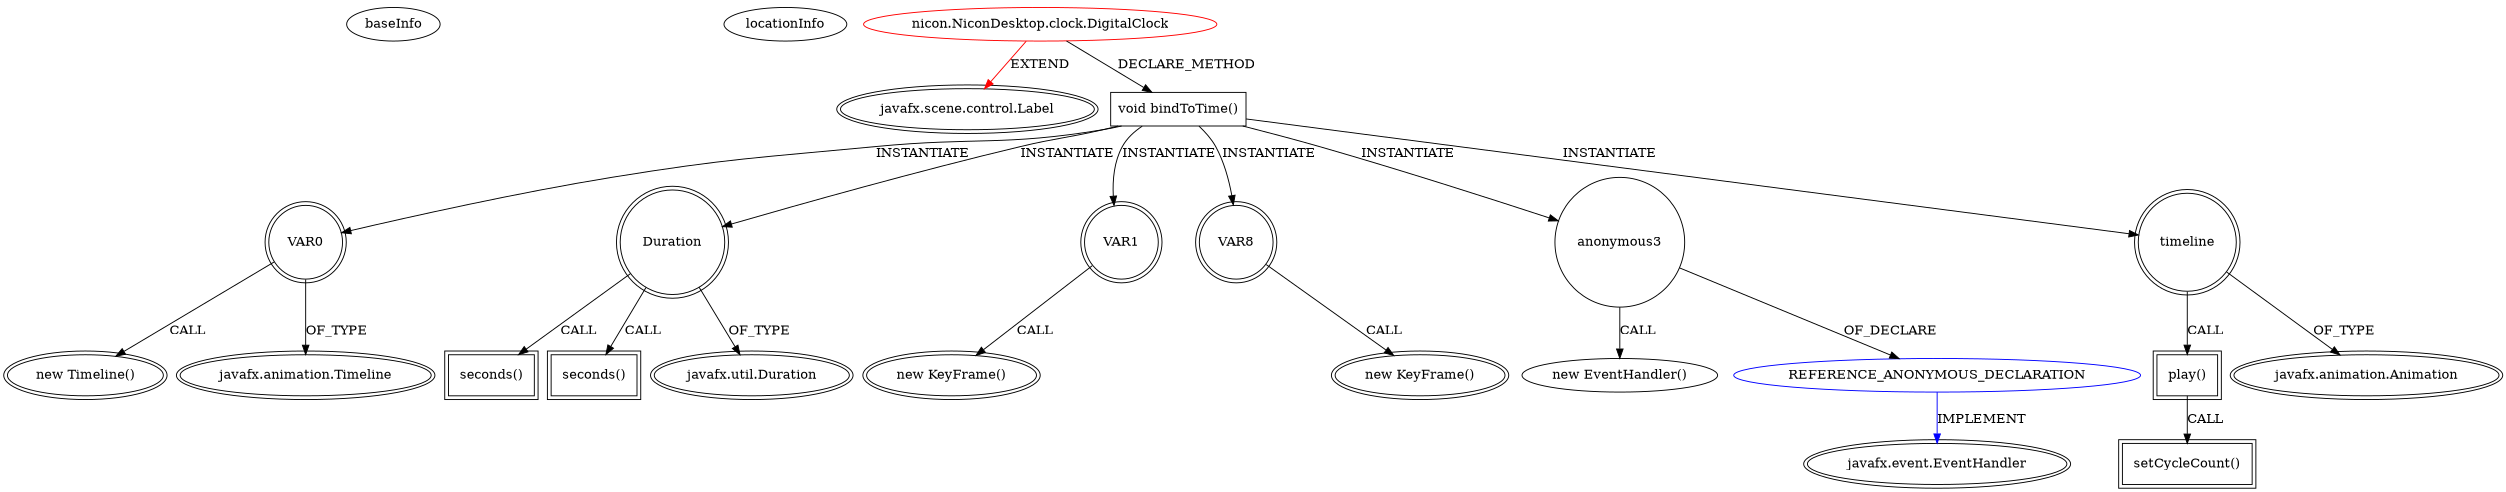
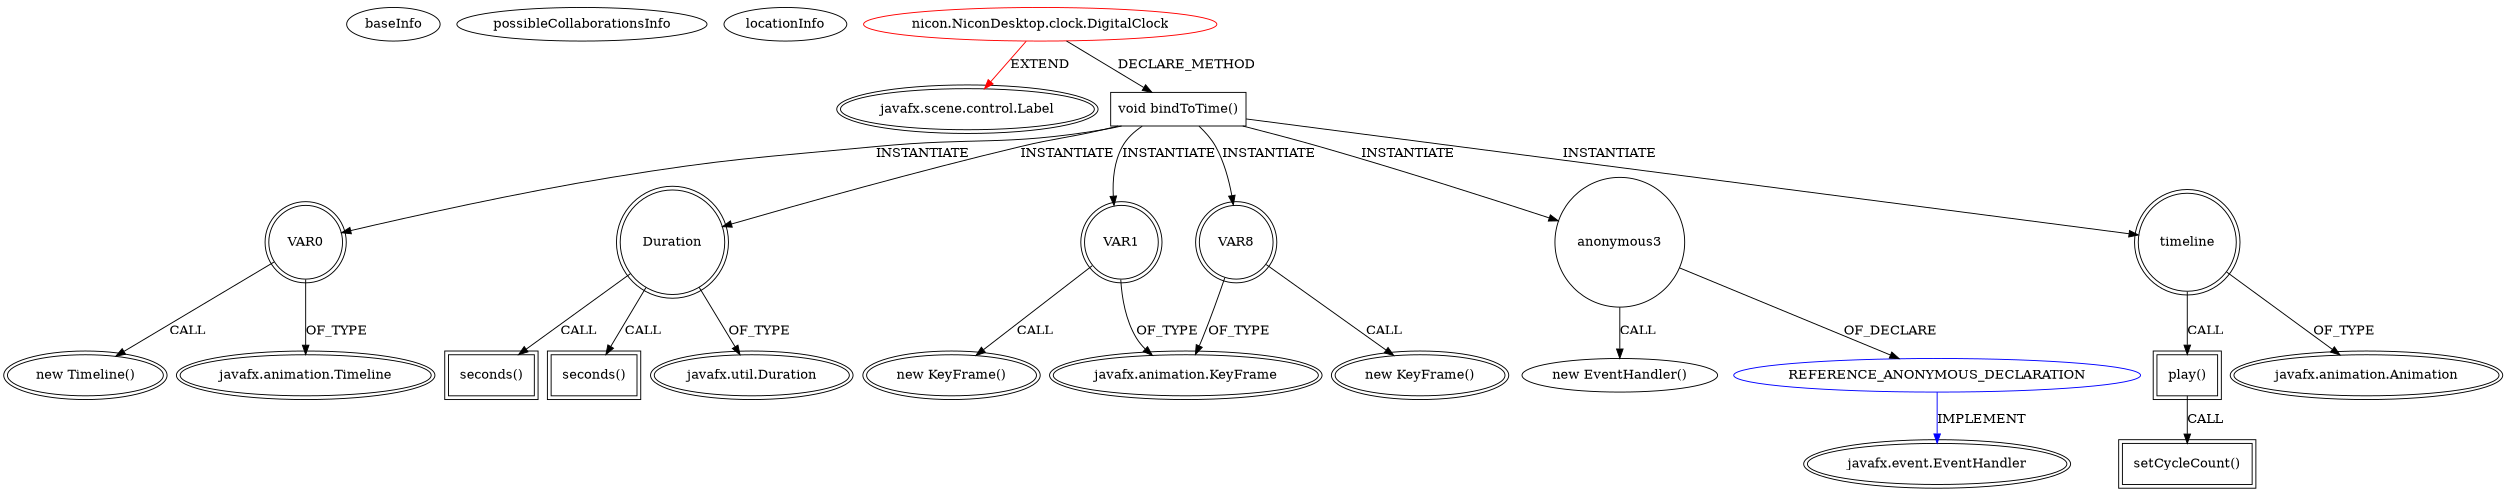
  digraph {
    node [isFrameworkType=true vertexType=VARIABLE_EXPRESION peripheries=2]
    baseInfo [category=extension_graph graphId=2529 isAnonymous=false possibleRelation=true isFrameworkType="" vertexType="" peripheries=""]
+   possibleCollaborationsInfo [0="2529~CLIENT_METHOD_DECLARATION-INSTANTIATION-~javafx.scene.control.Label ~javafx.event.EventHandler ~false~true" isFrameworkType="" vertexType="" peripheries=""]
    locationInfo [contextSignature=DigitalClock filePath="/dony1990-ProsDesktop/ProsDesktop-master/src/nicon/NiconDesktop/clock/DigitalClock.java" graphId=2529 projectName="dony1990-ProsDesktop" isFrameworkType="" vertexType="" peripheries=""]
    n4 [color=red isFrameworkType=false label="nicon.NiconDesktop.clock.DigitalClock" vertexType=ROOT_CLIENT_CLASS_DECLARATION peripheries=""]
    n5 [label="javafx.scene.control.Label" vertexType=FRAMEWORK_CLASS_TYPE]
    n6 [isFrameworkType=false label="void bindToTime()" shape=box vertexType=CLIENT_METHOD_DECLARATION peripheries=""]
    n7 [label=VAR0 shape=circle]
    n8 [label=VAR1 shape=circle]
    n9 [label=Duration shape=circle]
    n10 [isFrameworkType=false label=anonymous3 shape=circle peripheries=""]
    n11 [label=VAR8 shape=circle]
    n12 [label=timeline shape=circle]
    n13 [label="javafx.animation.Timeline" vertexType=FRAMEWORK_CLASS_TYPE]
    n14 [label="new Timeline()" vertexType=CONSTRUCTOR_CALL]
+   n15 [label="javafx.animation.KeyFrame" vertexType=FRAMEWORK_CLASS_TYPE]
    n16 [label="new KeyFrame()" vertexType=CONSTRUCTOR_CALL]
    n17 [label="javafx.util.Duration" vertexType=FRAMEWORK_CLASS_TYPE]
    n18 [label="seconds()" shape=box vertexType=INSIDE_CALL]
    n19 [label="seconds()" shape=box vertexType=INSIDE_CALL]
    n20 [color=blue isFrameworkType=false label=REFERENCE_ANONYMOUS_DECLARATION vertexType=REFERENCE_ANONYMOUS_DECLARATION peripheries=""]
    n21 [isFrameworkType=false label="new EventHandler()" vertexType=CONSTRUCTOR_CALL peripheries=""]
    n22 [label="new KeyFrame()" vertexType=CONSTRUCTOR_CALL]
    n23 [label="javafx.animation.Animation" vertexType=FRAMEWORK_CLASS_TYPE]
    n24 [label="play()" shape=box vertexType=INSIDE_CALL]
    n25 [label="javafx.event.EventHandler" vertexType=FRAMEWORK_INTERFACE_TYPE]
    n26 [label="setCycleCount()" shape=box vertexType=INSIDE_CALL]
    n4 -> n5 [color=red label=EXTEND]
    n4 -> n6 [label=DECLARE_METHOD]
    n6 -> n7 [label=INSTANTIATE]
    n6 -> n8 [label=INSTANTIATE]
    n6 -> n9 [label=INSTANTIATE]
    n6 -> n10 [label=INSTANTIATE]
    n6 -> n11 [label=INSTANTIATE]
    n6 -> n12 [label=INSTANTIATE]
    n7 -> n13 [label=OF_TYPE]
    n7 -> n14 [label=CALL]
+   n8 -> n15 [label=OF_TYPE]
    n8 -> n16 [label=CALL]
    n9 -> n17 [label=OF_TYPE]
    n9 -> n18 [label=CALL]
    n9 -> n19 [label=CALL]
    n10 -> n20 [label=OF_DECLARE]
    n10 -> n21 [label=CALL]
+   n11 -> n15 [label=OF_TYPE]
    n11 -> n22 [label=CALL]
    n12 -> n23 [label=OF_TYPE]
    n12 -> n24 [label=CALL]
    n20 -> n25 [color=blue label=IMPLEMENT]
    n24 -> n26 [label=CALL]
  }
